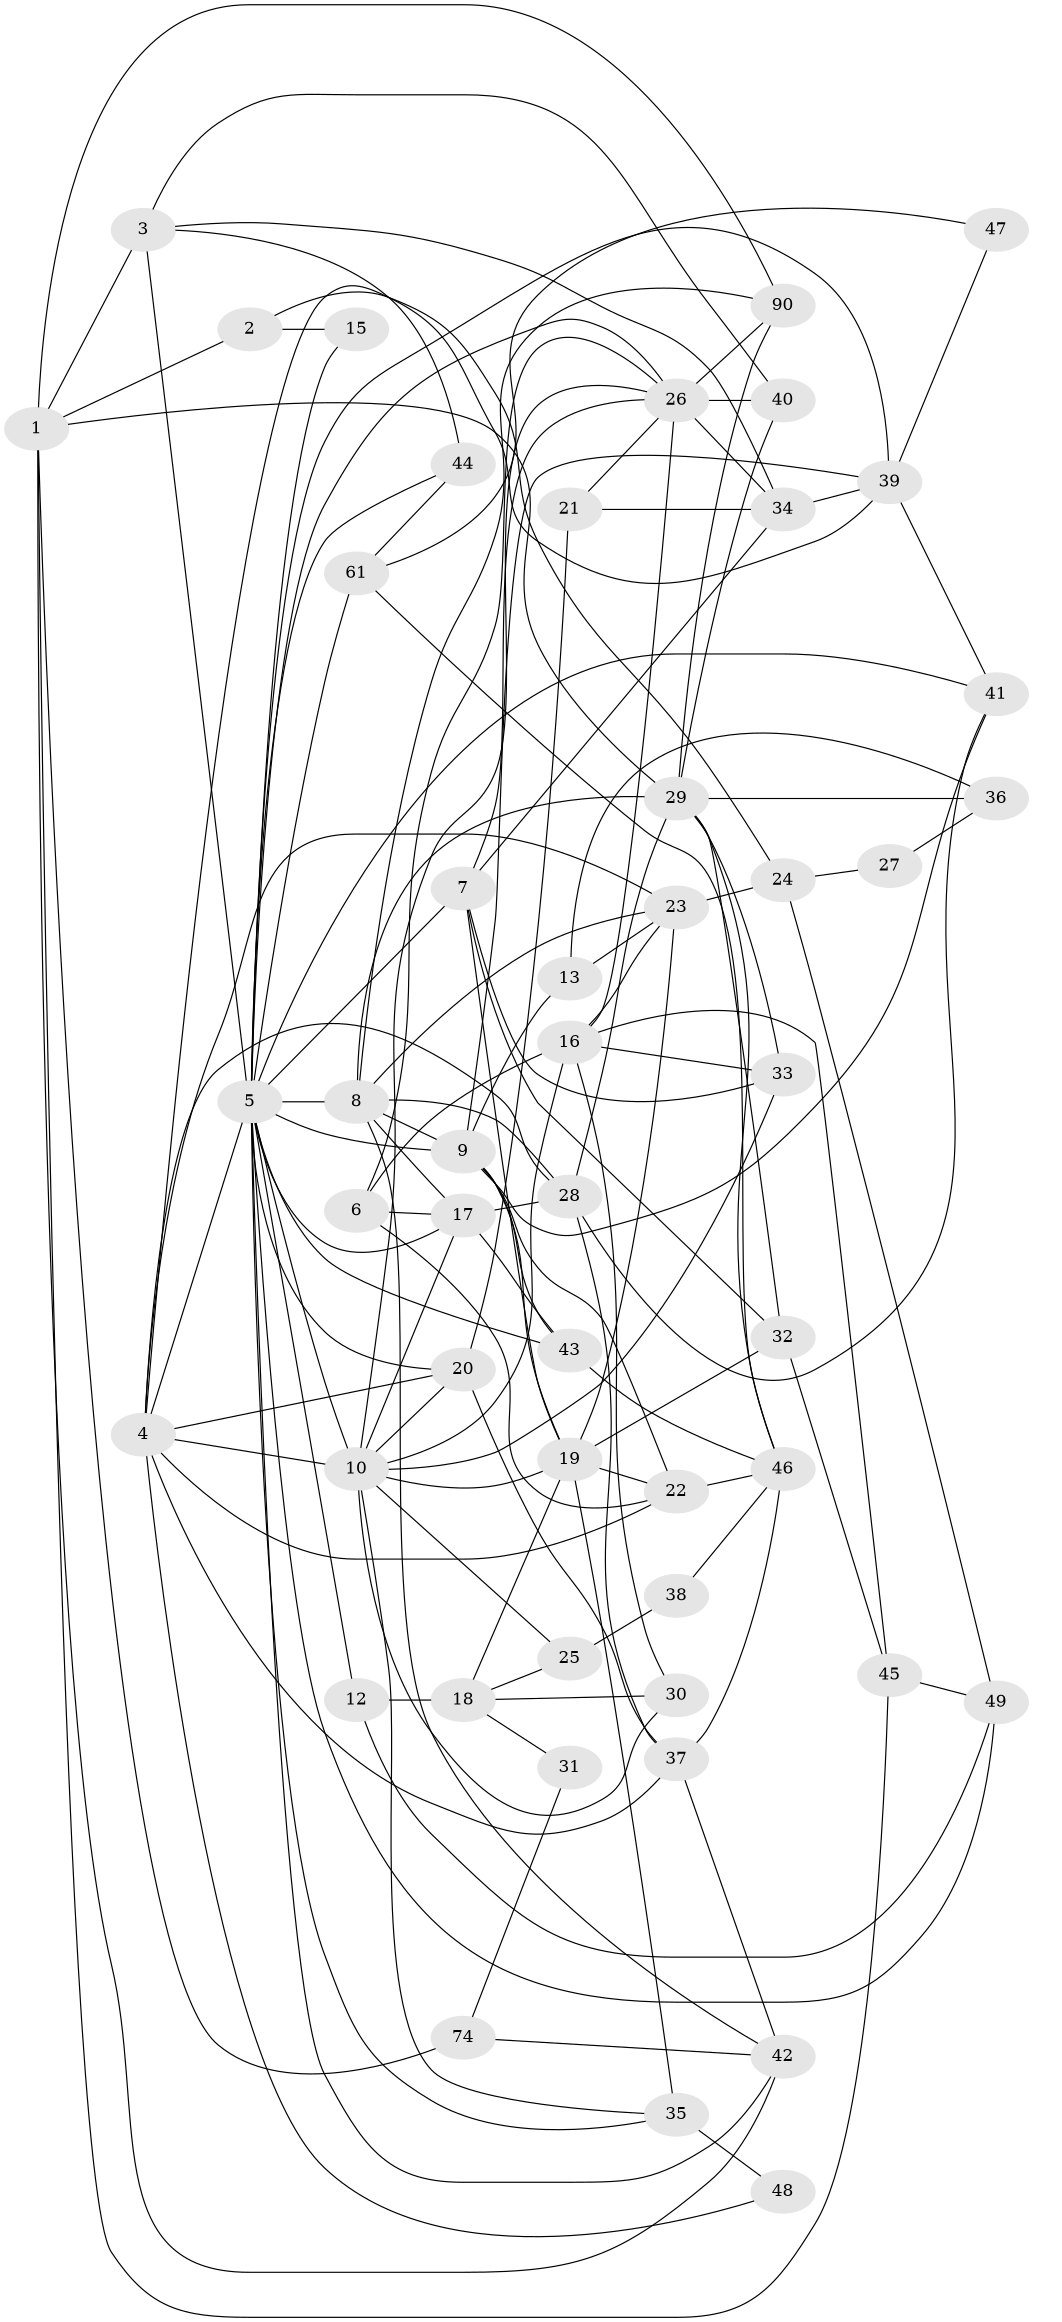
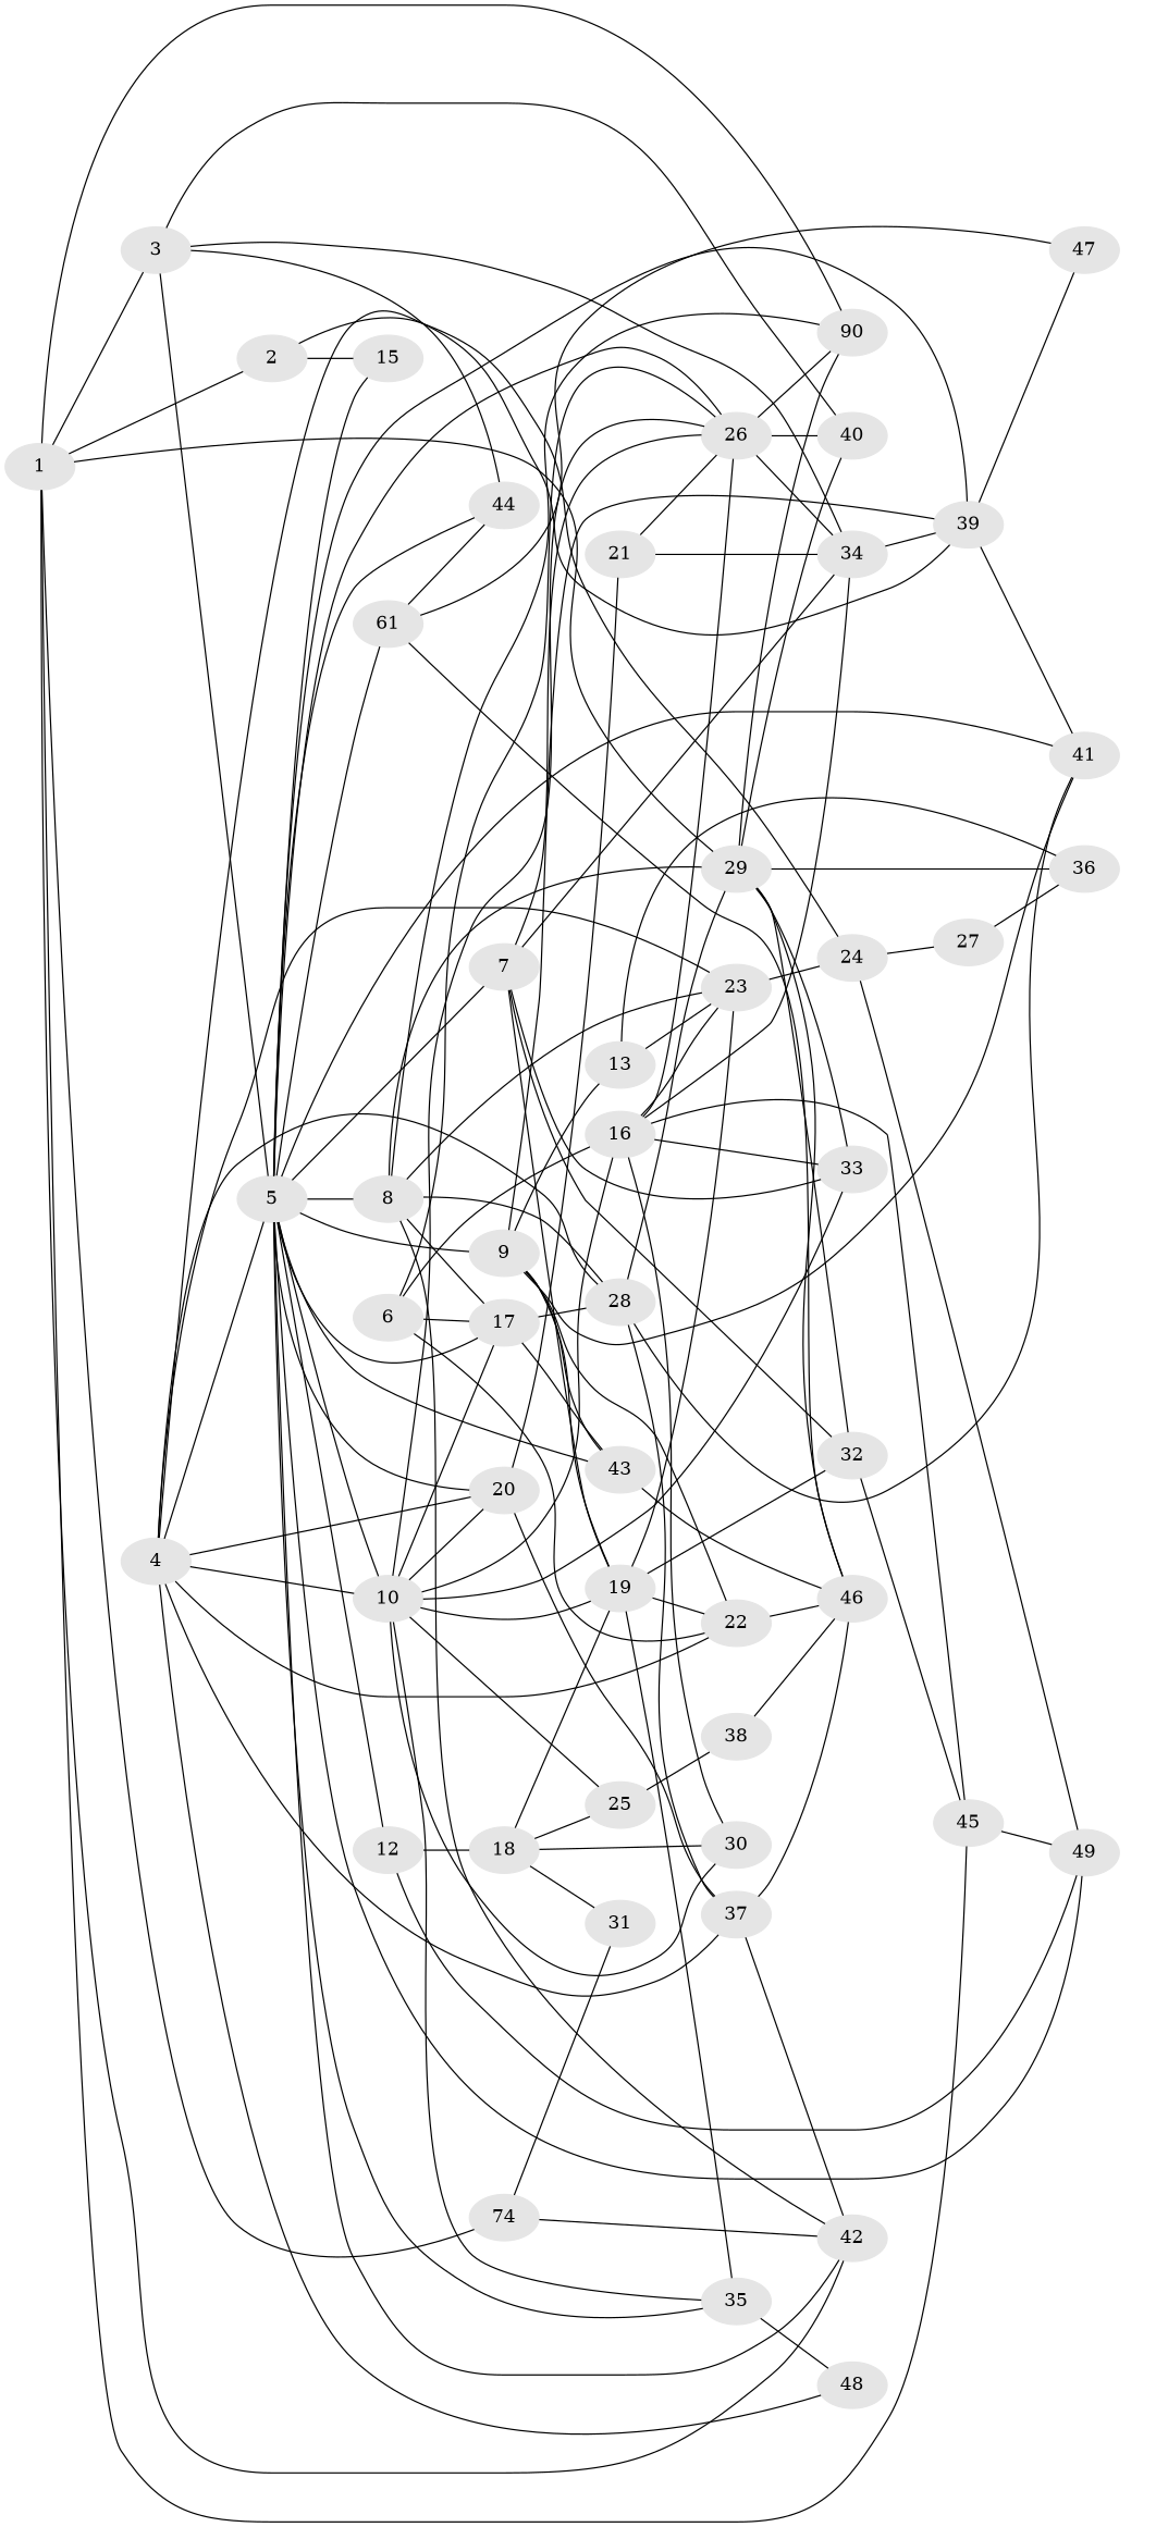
  graph {
    rankdir=LR
    node [color=gray90 style=filled]
    edge [weight=1.0]
    1
    2
    3
    n4 [label=74]
    29
    42
    45
    n8 [label=90]
    15
    24
    5
    34
    40
    44
    31
    32
    33
    46
    36
    49
    27
    26
    10
    20
    39
    7
    8
    9
    n29 [label=61]
    12
    17
    35
    41
    43
    4
    22
    23
    28
    37
    48
    16
    19
    25
    30
    21
    47
    13
    18
    6
    38
    1 -- 2
    1 -- 3
    1 -- n4
    1 -- 29
    1 -- 42
    1 -- 45
    1 -- n8
    2 -- 15
    2 -- 24
    3 -- 5
    3 -- 34
    3 -- 40
    3 -- 44
    n4 -- 42
    n4 -- 31
    29 -- n8
    29 -- 40
    29 -- 32
    29 -- 33
    29 -- 46
    29 -- 36 [weight=2.0]
    45 -- 49
    24 -- 49
    24 -- 27
    5 -- 42
    5 -- 15
    5 -- 44
    5 -- 49
    5 -- 26
    5 -- 10
    5 -- 20
    5 -- 39
    5 -- 7
    5 -- 8 [weight=2.0]
    5 -- 9
    5 -- n29 [weight=2.0]
    5 -- 12
    5 -- 17
    5 -- 35
    5 -- 41
    5 -- 43
    34 -- 39
    32 -- 45
    27 -- 36
    26 -- n8
    26 -- 34
    26 -- 40
    10 -- 33
    10 -- 26
    10 -- 20
    10 -- 17
    10 -- 35
    10 -- 16
    10 -- 19 [weight=3.0]
    10 -- 25
    10 -- 30
    20 -- 37
    20 -- 21
    39 -- 41
    39 -- 47
    7 -- 34
    7 -- 32
    7 -- 33
    7 -- 26
    7 -- 19
    8 -- 29
    8 -- 42
    8 -- n8
-   8 -- 9
    8 -- 17
    8 -- 23
    8 -- 28 [weight=2.0]
    9 -- 39
    9 -- 41
    9 -- 43
    9 -- 22
    9 -- 19
    9 -- 13
    n29 -- 44
    n29 -- 46
    n29 -- 47
    12 -- 49
    12 -- 18
    17 -- 43 [weight=2.0]
    17 -- 28
    35 -- 48
    43 -- 46
    4 -- 5
    4 -- 10
    4 -- 20
    4 -- 39
    4 -- 22 [weight=2.0]
    4 -- 23
    4 -- 28
    4 -- 37
    4 -- 48
    22 -- 46
    23 -- 24
    28 -- 29
    28 -- 41
    28 -- 37
    37 -- 42
    37 -- 46
    16 -- 45
+   16 -- 34 [weight=2.0]
    16 -- 33
    16 -- 26 [weight=2.0]
    16 -- 23
    16 -- 30
    19 -- 32 [weight=2.0]
    19 -- 35
    19 -- 22 [weight=3.0]
    19 -- 23
    25 -- 38
    21 -- 34
    21 -- 26
    13 -- 36
    13 -- 23
    18 -- 31
    18 -- 19
    18 -- 25
    18 -- 30
    6 -- 26
    6 -- 17
    6 -- 22
    6 -- 16
    38 -- 46
  }
